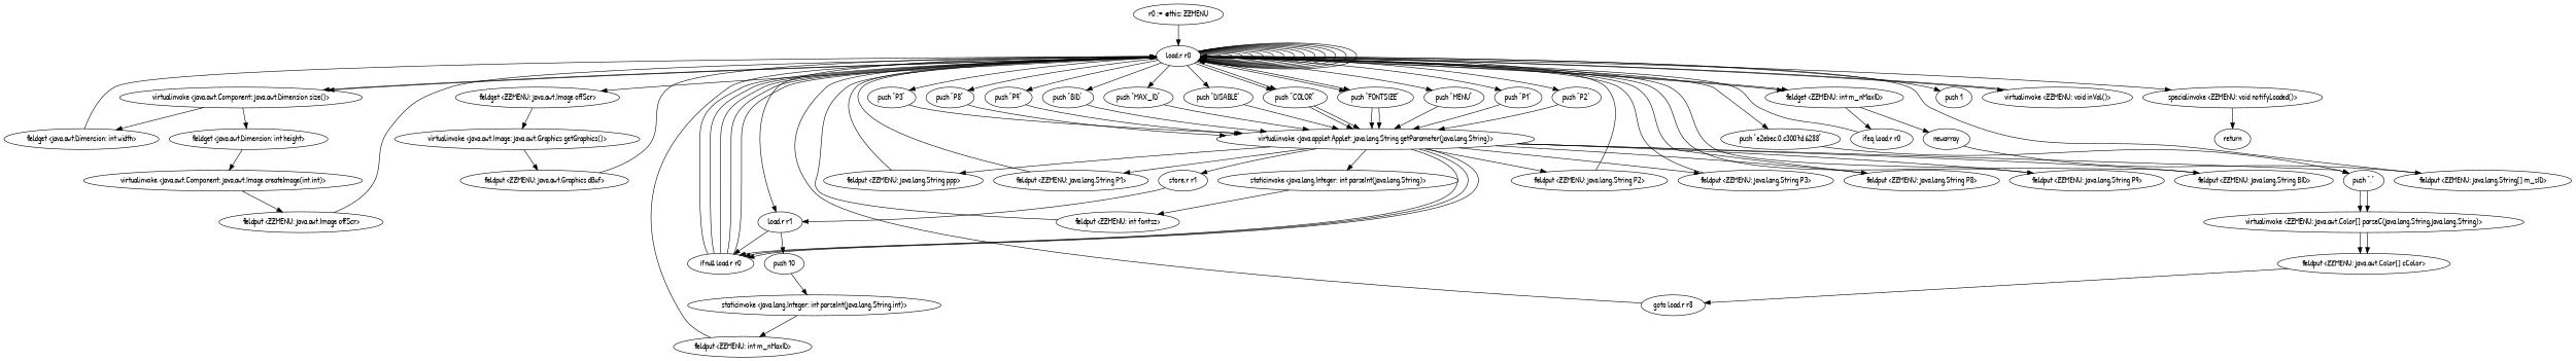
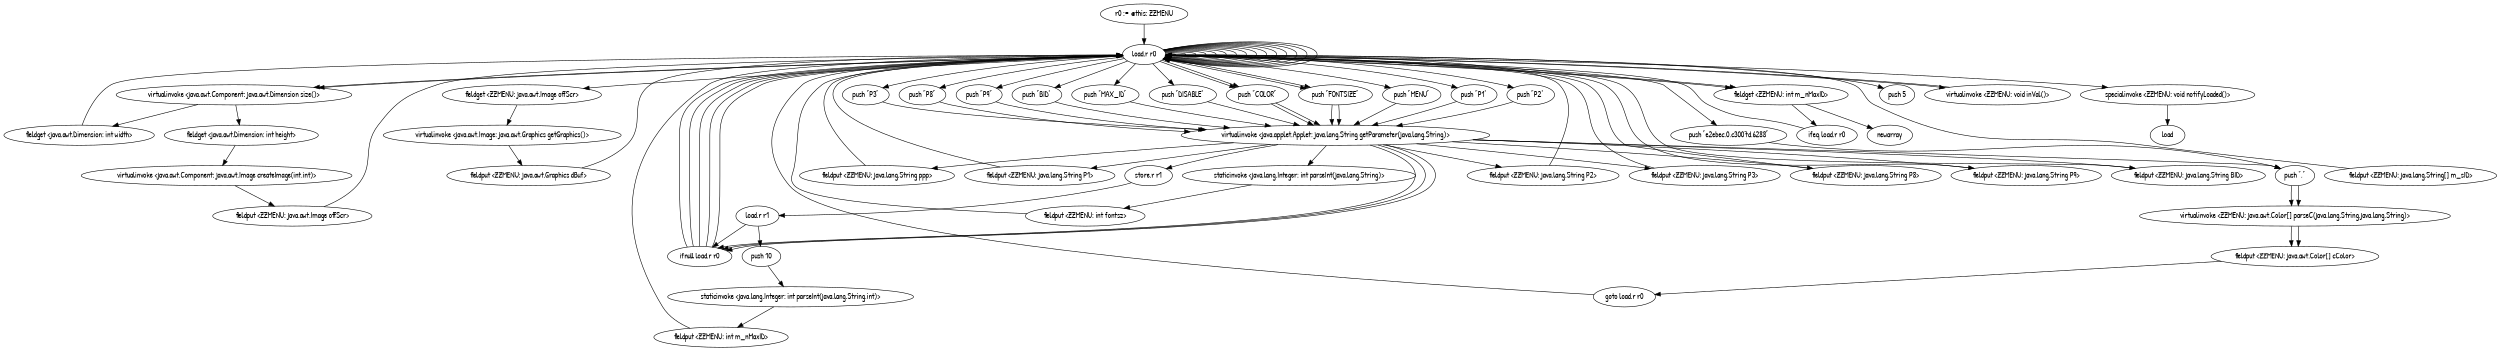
  digraph {
    fontname="Patrick Hand"
    node [fontname="Patrick Hand"]
    edge [fontname="Patrick Hand"]
    "r0 := @this: ZZMENU"
    "load.r r0"
    "virtualinvoke <java.awt.Component: java.awt.Dimension size()>"
    "fieldget <ZZMENU: java.awt.Image offScr>"
    "push \"MENU\""
    "push \"P1\""
    "push \"P2\""
    "push \"P3\""
    "push \"P8\""
    "push \"P9\""
    "push \"BID\""
    "push \"MAX_ID\""
    "load.r r1"
    "fieldget <ZZMENU: int m_nMaxID>"
    "push \"DISABLE\""
-   "push 1"
+   "push 1" [label="push 5"]
    "push \"COLOR\""
    "push \"FONTSIZE\""
    "virtualinvoke <ZZMENU: void inVal()>"
    "specialinvoke <ZZMENU: void notifyLoaded()>"
    "push \"e2ebec,0,c3007d,6288\""
    "fieldget <java.awt.Dimension: int width>"
    "fieldget <java.awt.Dimension: int height>"
    "virtualinvoke <java.awt.Image: java.awt.Graphics getGraphics()>"
    "virtualinvoke <java.applet.Applet: java.lang.String getParameter(java.lang.String)>"
    "ifnull load.r r0"
    "push 10"
    "ifeq load.r r0"
    newarray
-   return
+   return [label=load]
    "push \",\""
    "virtualinvoke <java.awt.Component: java.awt.Image createImage(int,int)>"
    "fieldput <ZZMENU: java.awt.Image offScr>"
    "fieldput <ZZMENU: java.awt.Graphics dBuf>"
    "fieldput <ZZMENU: java.lang.String ppp>"
    "fieldput <ZZMENU: java.lang.String P1>"
    "fieldput <ZZMENU: java.lang.String P2>"
    "fieldput <ZZMENU: java.lang.String P3>"
    "fieldput <ZZMENU: java.lang.String P8>"
    "fieldput <ZZMENU: java.lang.String P9>"
    "fieldput <ZZMENU: java.lang.String BID>"
    "store.r r1"
    "staticinvoke <java.lang.Integer: int parseInt(java.lang.String)>"
    "virtualinvoke <ZZMENU: java.awt.Color[] parseC(java.lang.String,java.lang.String)>"
    "fieldput <ZZMENU: int fontsz>"
    "staticinvoke <java.lang.Integer: int parseInt(java.lang.String,int)>"
    "fieldput <ZZMENU: int m_nMaxID>"
    "fieldput <ZZMENU: java.lang.String[] m_sID>"
    "fieldput <ZZMENU: java.awt.Color[] cColor>"
-   "goto load.r r0" [label="goto load.r r8"]
+   "goto load.r r0"
    "r0 := @this: ZZMENU" -> "load.r r0"
    "load.r r0" -> "load.r r0"
    "load.r r0" -> "load.r r0"
    "load.r r0" -> "load.r r0"
    "load.r r0" -> "load.r r0"
    "load.r r0" -> "load.r r0"
    "load.r r0" -> "load.r r0"
    "load.r r0" -> "load.r r0"
    "load.r r0" -> "load.r r0"
    "load.r r0" -> "load.r r0"
    "load.r r0" -> "load.r r0"
    "load.r r0" -> "load.r r0"
    "load.r r0" -> "load.r r0"
    "load.r r0" -> "load.r r0"
    "load.r r0" -> "load.r r0"
    "load.r r0" -> "load.r r0"
    "load.r r0" -> "virtualinvoke <java.awt.Component: java.awt.Dimension size()>"
    "load.r r0" -> "virtualinvoke <java.awt.Component: java.awt.Dimension size()>"
    "load.r r0" -> "fieldget <ZZMENU: java.awt.Image offScr>"
    "load.r r0" -> "push \"MENU\""
    "load.r r0" -> "push \"P1\""
    "load.r r0" -> "push \"P2\""
    "load.r r0" -> "push \"P3\""
    "load.r r0" -> "push \"P8\""
    "load.r r0" -> "push \"P9\""
    "load.r r0" -> "push \"BID\""
    "load.r r0" -> "push \"MAX_ID\""
-   "load.r r0" -> "load.r r1"
    "load.r r0" -> "fieldget <ZZMENU: int m_nMaxID>"
    "load.r r0" -> "fieldget <ZZMENU: int m_nMaxID>"
    "load.r r0" -> "push \"DISABLE\""
    "load.r r0" -> "push 1"
    "load.r r0" -> "push \"COLOR\""
    "load.r r0" -> "push \"COLOR\""
    "load.r r0" -> "push \"FONTSIZE\""
    "load.r r0" -> "push \"FONTSIZE\""
    "load.r r0" -> "virtualinvoke <ZZMENU: void inVal()>"
    "load.r r0" -> "specialinvoke <ZZMENU: void notifyLoaded()>"
    "load.r r0" -> "push \"e2ebec,0,c3007d,6288\""
    "virtualinvoke <java.awt.Component: java.awt.Dimension size()>" -> "fieldget <java.awt.Dimension: int width>"
    "virtualinvoke <java.awt.Component: java.awt.Dimension size()>" -> "fieldget <java.awt.Dimension: int height>"
    "fieldget <ZZMENU: java.awt.Image offScr>" -> "virtualinvoke <java.awt.Image: java.awt.Graphics getGraphics()>"
    "push \"MENU\"" -> "virtualinvoke <java.applet.Applet: java.lang.String getParameter(java.lang.String)>"
    "push \"P1\"" -> "virtualinvoke <java.applet.Applet: java.lang.String getParameter(java.lang.String)>"
    "push \"P2\"" -> "virtualinvoke <java.applet.Applet: java.lang.String getParameter(java.lang.String)>"
    "push \"P3\"" -> "virtualinvoke <java.applet.Applet: java.lang.String getParameter(java.lang.String)>"
    "push \"P8\"" -> "virtualinvoke <java.applet.Applet: java.lang.String getParameter(java.lang.String)>"
    "push \"P9\"" -> "virtualinvoke <java.applet.Applet: java.lang.String getParameter(java.lang.String)>"
    "push \"BID\"" -> "virtualinvoke <java.applet.Applet: java.lang.String getParameter(java.lang.String)>"
    "push \"MAX_ID\"" -> "virtualinvoke <java.applet.Applet: java.lang.String getParameter(java.lang.String)>"
    "load.r r1" -> "ifnull load.r r0"
    "load.r r1" -> "push 10"
    "fieldget <ZZMENU: int m_nMaxID>" -> "ifeq load.r r0"
    "fieldget <ZZMENU: int m_nMaxID>" -> newarray
    "push \"DISABLE\"" -> "virtualinvoke <java.applet.Applet: java.lang.String getParameter(java.lang.String)>"
    "push \"COLOR\"" -> "virtualinvoke <java.applet.Applet: java.lang.String getParameter(java.lang.String)>"
    "push \"COLOR\"" -> "virtualinvoke <java.applet.Applet: java.lang.String getParameter(java.lang.String)>"
    "push \"FONTSIZE\"" -> "virtualinvoke <java.applet.Applet: java.lang.String getParameter(java.lang.String)>"
    "push \"FONTSIZE\"" -> "virtualinvoke <java.applet.Applet: java.lang.String getParameter(java.lang.String)>"
    "virtualinvoke <ZZMENU: void inVal()>" -> "load.r r0"
    "specialinvoke <ZZMENU: void notifyLoaded()>" -> return
    "push \"e2ebec,0,c3007d,6288\"" -> "push \",\""
    "fieldget <java.awt.Dimension: int width>" -> "load.r r0"
    "fieldget <java.awt.Dimension: int height>" -> "virtualinvoke <java.awt.Component: java.awt.Image createImage(int,int)>"
    "virtualinvoke <java.awt.Image: java.awt.Graphics getGraphics()>" -> "fieldput <ZZMENU: java.awt.Graphics dBuf>"
    "virtualinvoke <java.applet.Applet: java.lang.String getParameter(java.lang.String)>" -> "ifnull load.r r0"
    "virtualinvoke <java.applet.Applet: java.lang.String getParameter(java.lang.String)>" -> "ifnull load.r r0"
    "virtualinvoke <java.applet.Applet: java.lang.String getParameter(java.lang.String)>" -> "ifnull load.r r0"
    "virtualinvoke <java.applet.Applet: java.lang.String getParameter(java.lang.String)>" -> "push \",\""
    "virtualinvoke <java.applet.Applet: java.lang.String getParameter(java.lang.String)>" -> "fieldput <ZZMENU: java.lang.String ppp>"
    "virtualinvoke <java.applet.Applet: java.lang.String getParameter(java.lang.String)>" -> "fieldput <ZZMENU: java.lang.String P1>"
    "virtualinvoke <java.applet.Applet: java.lang.String getParameter(java.lang.String)>" -> "fieldput <ZZMENU: java.lang.String P2>"
    "virtualinvoke <java.applet.Applet: java.lang.String getParameter(java.lang.String)>" -> "fieldput <ZZMENU: java.lang.String P3>"
    "virtualinvoke <java.applet.Applet: java.lang.String getParameter(java.lang.String)>" -> "fieldput <ZZMENU: java.lang.String P8>"
    "virtualinvoke <java.applet.Applet: java.lang.String getParameter(java.lang.String)>" -> "fieldput <ZZMENU: java.lang.String P9>"
    "virtualinvoke <java.applet.Applet: java.lang.String getParameter(java.lang.String)>" -> "fieldput <ZZMENU: java.lang.String BID>"
    "virtualinvoke <java.applet.Applet: java.lang.String getParameter(java.lang.String)>" -> "store.r r1"
    "virtualinvoke <java.applet.Applet: java.lang.String getParameter(java.lang.String)>" -> "staticinvoke <java.lang.Integer: int parseInt(java.lang.String)>"
    "ifnull load.r r0" -> "load.r r0"
    "ifnull load.r r0" -> "load.r r0"
    "ifnull load.r r0" -> "load.r r0"
    "ifnull load.r r0" -> "load.r r0"
    "ifnull load.r r0" -> "load.r r0"
    "push 10" -> "staticinvoke <java.lang.Integer: int parseInt(java.lang.String,int)>"
    "ifeq load.r r0" -> "load.r r0"
-   newarray -> "fieldput <ZZMENU: java.lang.String[] m_sID>"
    "push \",\"" -> "virtualinvoke <ZZMENU: java.awt.Color[] parseC(java.lang.String,java.lang.String)>"
    "push \",\"" -> "virtualinvoke <ZZMENU: java.awt.Color[] parseC(java.lang.String,java.lang.String)>"
    "virtualinvoke <java.awt.Component: java.awt.Image createImage(int,int)>" -> "fieldput <ZZMENU: java.awt.Image offScr>"
    "fieldput <ZZMENU: java.awt.Image offScr>" -> "load.r r0"
    "fieldput <ZZMENU: java.awt.Graphics dBuf>" -> "load.r r0"
    "fieldput <ZZMENU: java.lang.String ppp>" -> "load.r r0"
    "fieldput <ZZMENU: java.lang.String P1>" -> "load.r r0"
    "fieldput <ZZMENU: java.lang.String P2>" -> "load.r r0"
    "fieldput <ZZMENU: java.lang.String P3>" -> "load.r r0"
    "fieldput <ZZMENU: java.lang.String P8>" -> "load.r r0"
    "fieldput <ZZMENU: java.lang.String P9>" -> "load.r r0"
    "fieldput <ZZMENU: java.lang.String BID>" -> "load.r r0"
    "store.r r1" -> "load.r r1"
    "staticinvoke <java.lang.Integer: int parseInt(java.lang.String)>" -> "fieldput <ZZMENU: int fontsz>"
    "virtualinvoke <ZZMENU: java.awt.Color[] parseC(java.lang.String,java.lang.String)>" -> "fieldput <ZZMENU: java.awt.Color[] cColor>"
    "virtualinvoke <ZZMENU: java.awt.Color[] parseC(java.lang.String,java.lang.String)>" -> "fieldput <ZZMENU: java.awt.Color[] cColor>"
    "fieldput <ZZMENU: int fontsz>" -> "load.r r0"
    "staticinvoke <java.lang.Integer: int parseInt(java.lang.String,int)>" -> "fieldput <ZZMENU: int m_nMaxID>"
    "fieldput <ZZMENU: int m_nMaxID>" -> "load.r r0"
    "fieldput <ZZMENU: java.lang.String[] m_sID>" -> "load.r r0"
    "fieldput <ZZMENU: java.awt.Color[] cColor>" -> "goto load.r r0"
    "goto load.r r0" -> "load.r r0"
  }
